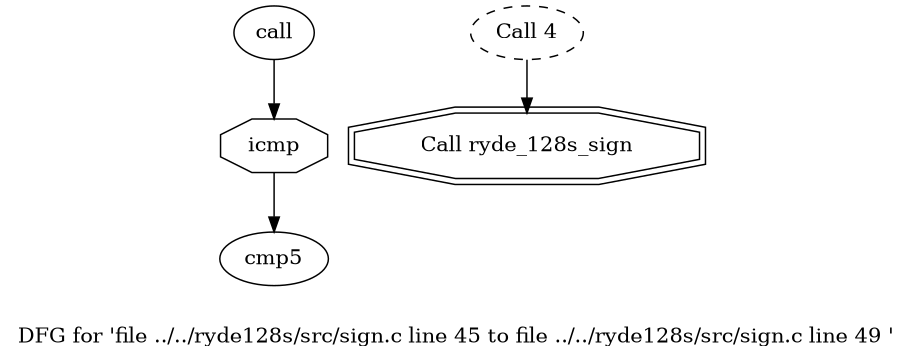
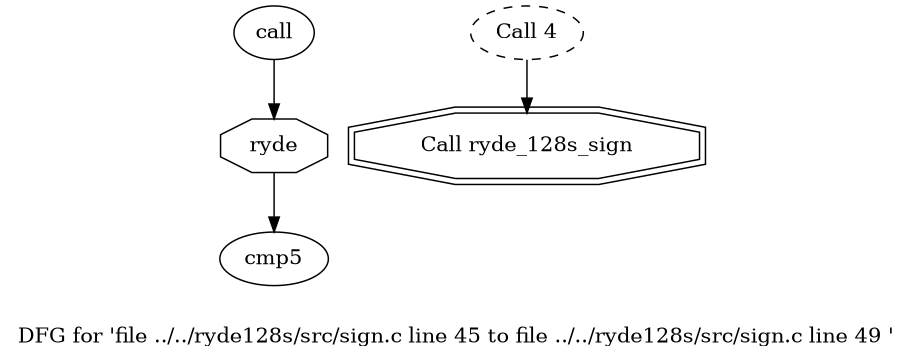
  digraph {
    label="DFG for 'file ../../ryde128s/src/sign.c line 45 to file ../../ryde128s/src/sign.c line 49 ' "
    node [shape=ellipse style=solid]
    n1 [label=call]
-   n2 [label=icmp shape=octagon]
+   n2 [label=ryde shape=octagon]
    n3 [label=cmp5]
    n4 [label="Call ryde_128s_sign" shape=doubleoctagon]
    n5 [label="Call 4" style=dashed]
    n1 -> n2
    n2 -> n3
    n5 -> n4
  }
